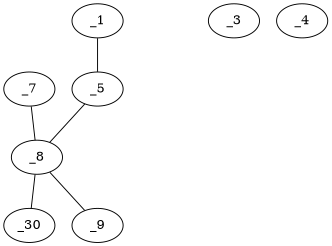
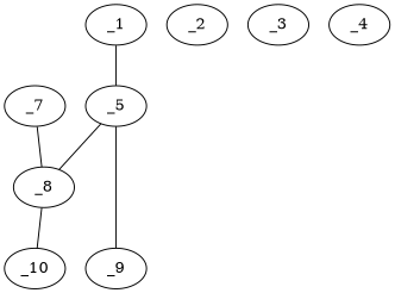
  graph {
    node [charge=0 chem=1 symbol="C  " x=5.4641 y=-0.25]
    edge [valence=1]
    _1 [chem=51 symbol="Pb " x=2.866]
    _5 [chem=2 symbol="O  " x=3.7321 y=0.25]
    _8 [y=0.25]
    _7 [x=4.5981]
+   _2 [x=2 y=-0.75]
    _3 [x=3.366 y=-1.116]
    _4 [x=2.366 y=0.616]
    _9 [x=6.3301]
-   _10 [chem=2 symbol="O  " y=1.25 label=_30]
+   _10 [chem=2 symbol="O  " y=1.25]
    _1 -- _5
    _5 -- _8
-   _8 -- _9
+   _5 -- _9
    _8 -- _10
    _7 -- _8
  }
